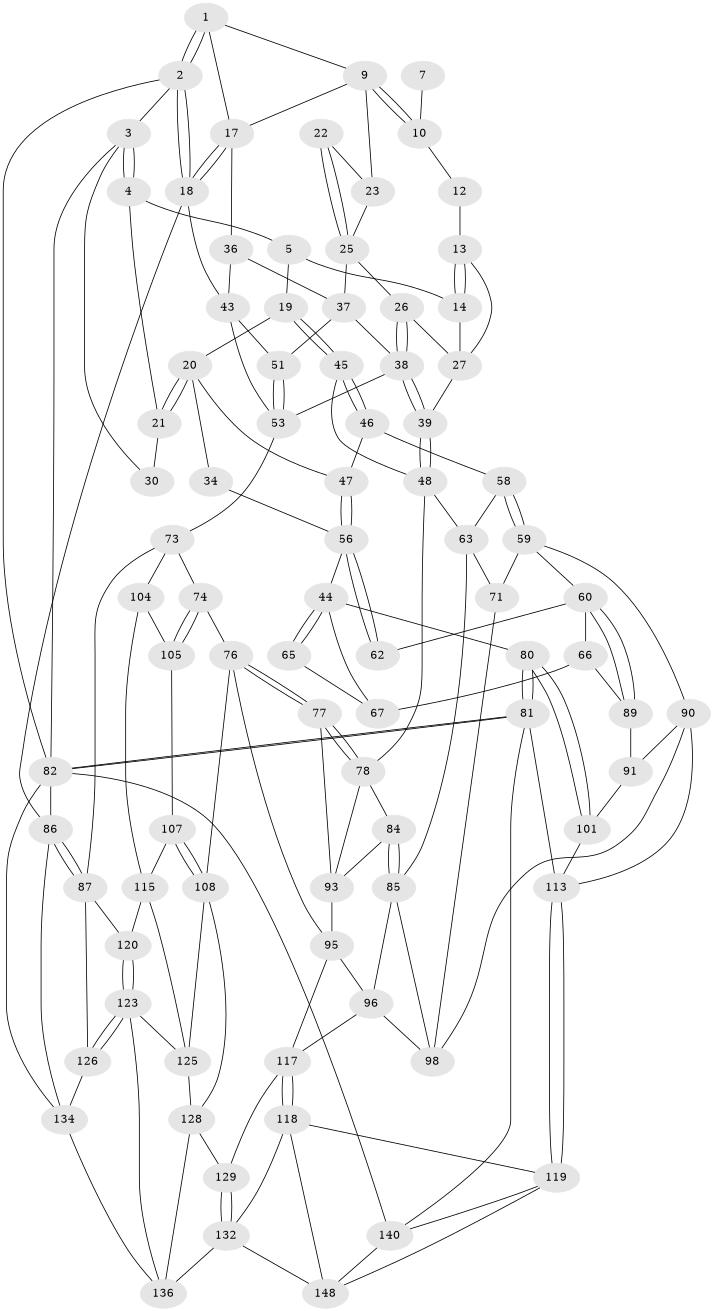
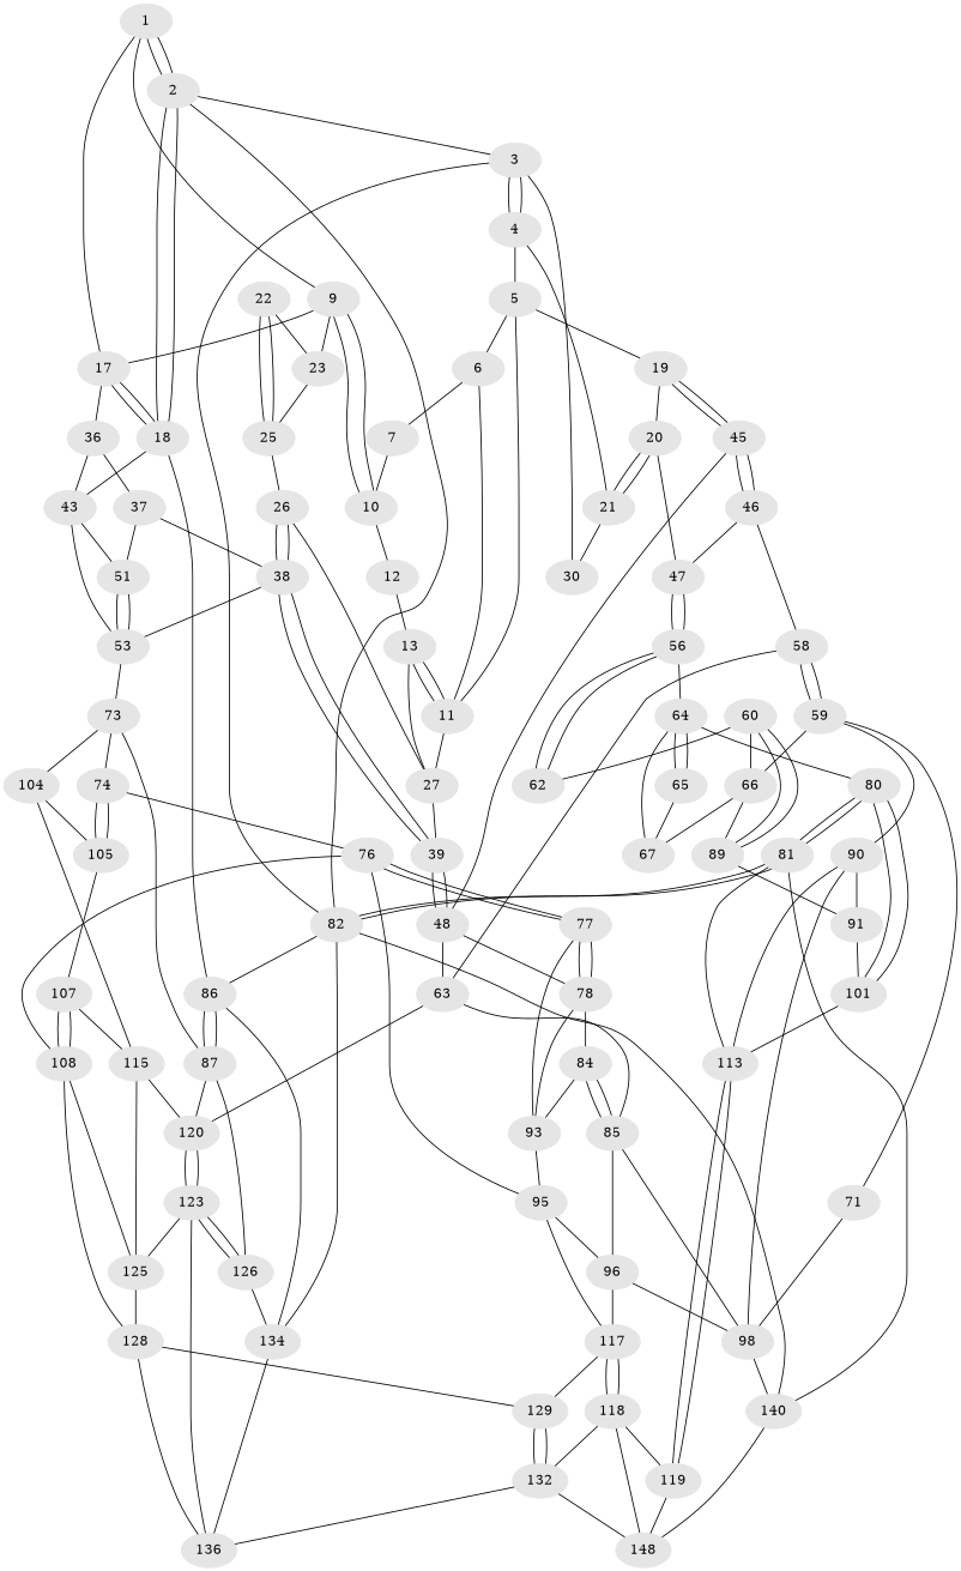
  graph {
    node [color=gray90 style=filled]
    1 [super="+8"]
    2
    9 [super="+24"]
    17 [super="+29"]
    3
    18 [super="+42"]
    82 [super="+110"]
    10 [super="+11"]
    23
    36
    4
    30 [super="+31"]
    43 [super="+44"]
    86 [super="+111"]
    140 [super="+143"]
    134 [super="+135"]
    5 [super="+16"]
    21
-   14 [super="+15"]
+   6
+   14 [super="+15" label=11]
    19
    7
    27 [super="+32"]
    20 [super="+33"]
    45 [super="+50"]
    12
    25 [super="+35"]
    13 [super="+28"]
    39
    37 [super="+40"]
    51
    53 [super="+54"]
    87 [super="+121"]
-   34 [super="+55"]
    47
    48 [super="+49"]
    46 [super="+52"]
    56 [super="+57"]
    22
    26
    38 [super="+41"]
    62
-   64 [super="+69" label=44]
+   64 [super="+69"]
    73 [super="+88"]
    63 [super="+70"]
    78 [super="+79"]
    58
    59 [super="+72"]
    71
    85 [super="+97"]
    93 [super="+94"]
    84
    74 [super="+75"]
    104
    65
    67 [super="+68"]
    80
    60 [super="+61"]
    90 [super="+100"]
    66 [super="+83"]
    89
    98 [super="+99"]
    113 [super="+114"]
    91 [super="+92"]
    96 [super="+109"]
    81 [super="+130"]
    101 [super="+112"]
    76 [super="+102"]
    105 [super="+106"]
    120
    126
    115 [super="+116"]
    77
    95 [super="+103"]
    108 [super="+127"]
    107
    117 [super="+122"]
    125 [super="+131"]
    128 [super="+138"]
    119 [super="+139"]
    n81 [label=148 super="+144"]
    136 [super="+137"]
    123 [super="+124"]
    118 [super="+133"]
    129
    132 [super="+142"]
    1 -- 2
    1 -- 2
    1 -- 9
    1 -- 17
    2 -- 3
    2 -- 18
    2 -- 18
    2 -- 82
    9 -- 17
    9 -- 10
    9 -- 10
    9 -- 23
    17 -- 18
    17 -- 18
    17 -- 36
    3 -- 82
    3 -- 4
    3 -- 4
    3 -- 30
    18 -- 43
    18 -- 86
    82 -- 86
    82 -- 140
    82 -- 134
    10 -- 12
    23 -- 25
    36 -- 43
    36 -- 37
    4 -- 5
    4 -- 21
    43 -- 51
    43 -- 53
    86 -- 134
    86 -- 87
    86 -- 87
    140 -- n81
    134 -- 136
+   5 -- 6
    5 -- 14
    5 -- 19
    21 -- 30
+   6 -- 14
+   6 -- 7
    14 -- 27
    19 -- 20
    19 -- 45
    19 -- 45
    7 -- 10
    27 -- 39
    20 -- 21
    20 -- 21
-   20 -- 34
    20 -- 47
    45 -- 48
    45 -- 46 [weight=2]
    45 -- 46
    12 -- 13 [weight=2]
-   25 -- 37
    25 -- 26
    13 -- 14
    13 -- 14
    13 -- 27
    39 -- 48
    39 -- 48
    37 -- 51
    37 -- 38
    51 -- 53
    51 -- 53
    53 -- 73
    87 -- 120
    87 -- 126
-   34 -- 56
    47 -- 56
    47 -- 56
    48 -- 63
    48 -- 78
    46 -- 47
    46 -- 58
    56 -- 62
    56 -- 62
    56 -- 64
    22 -- 23
    22 -- 25
    22 -- 25
    26 -- 27
    26 -- 38
    26 -- 38
    38 -- 39
    38 -- 39
    38 -- 53
    64 -- 65
    64 -- 65
    64 -- 67
    64 -- 80
    73 -- 87
    73 -- 74
    73 -- 104
-   63 -- 71
+   63 -- 120
    63 -- 85
    78 -- 93
    78 -- 84
    58 -- 63
    58 -- 59
    58 -- 59
    59 -- 71
-   59 -- 60
+   59 -- 66
    59 -- 90
    71 -- 98
    85 -- 98
    85 -- 96
    93 -- 95
    84 -- 85
    84 -- 85
    84 -- 93
    74 -- 76
    74 -- 105 [weight=2]
    74 -- 105
    104 -- 105
    104 -- 115
    65 -- 67
    80 -- 81
    80 -- 81
    80 -- 101
    80 -- 101
    60 -- 62
    60 -- 66
    60 -- 89
    60 -- 89
    90 -- 98
    90 -- 113
    90 -- 91
    66 -- 67 [weight=2]
    66 -- 89
    89 -- 91
    113 -- 119
    113 -- 119
    91 -- 101 [weight=2]
    96 -- 98
    96 -- 117
    81 -- 82
    81 -- 82
    81 -- 140
    81 -- 113
    101 -- 113
    76 -- 77
    76 -- 77
    76 -- 95
    76 -- 108
    105 -- 107
    120 -- 123
    120 -- 123
    126 -- 134
    115 -- 120
    115 -- 125
    77 -- 78
    77 -- 78
    77 -- 93
    95 -- 96
    95 -- 117
    108 -- 125
    108 -- 128
    107 -- 115
    107 -- 108
    107 -- 108
    117 -- 118
    117 -- 118
    117 -- 129
    125 -- 128
    128 -- 136
    128 -- 129
-   119 -- 140
+   98 -- 140
    119 -- n81
    123 -- 126
    123 -- 126
    123 -- 125
    123 -- 136
    118 -- 119
    118 -- n81
    118 -- 132
    129 -- 132
    129 -- 132
    132 -- n81
    132 -- 136
  }
